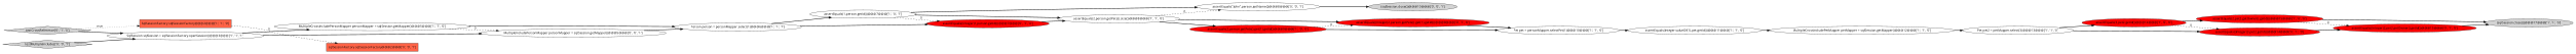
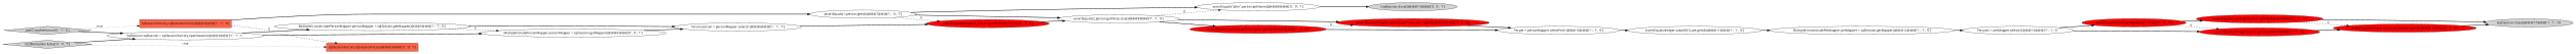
  digraph {
    fontname="Open Sans"
    rankdir=LR
    node [fillcolor=white fontname="Open Sans" shape=ellipse style=filled]
    edge [fontname="Open Sans" style=bold]
    n1 [fillcolor=tomato label="SqlSessionFactory sqlSessionFactory@@@2@@@['0', '0', '1']" shape=box]
    n2 [fillcolor=tomato label="SqlSessionFactory sqlSessionFactory@@@2@@@['1', '1', '0']" shape=box]
    n3 [fillcolor=red label="assertEquals((Integer)2,person.getPets().get(1).getId())@@@9@@@['0', '1', '0']"]
    n4 [label="Pet pet = personMapper.selectPet(1)@@@10@@@['1', '1', '0']"]
    n5 [label="assertEquals(Integer.valueOf(1),pet.getId())@@@11@@@['1', '1', '0']"]
    n6 [label="MultipleCrossIncludePetMapper petMapper = sqlSession.getMapper()@@@12@@@['1', '1', '0']"]
    n7 [label="Pet pet2 = petMapper.select(3)@@@13@@@['1', '1', '0']"]
    n8 [fillcolor=lightgray label="{sqlSession.close()}@@@17@@@['1', '1', '0']"]
    n9 [fillcolor=red label="assertEquals(2,pet2.getOwner().getId())@@@15@@@['1', '0', '0']"]
    n10 [fillcolor=red label="assertEquals((Integer)2,pet2.getOwner().getId())@@@15@@@['0', '1', '0']"]
    n11 [fillcolor=red label="assertEquals((Integer)1,person.getId())@@@7@@@['0', '1', '0']"]
    n12 [label="assertEquals(2,person.getPets().size())@@@8@@@['1', '1', '0']"]
    n13 [fillcolor=red label="assertEquals(2,person.getPets().get(1).getId())@@@9@@@['1', '0', '0']"]
    n14 [label="assertEquals(\"John\",person.getName())@@@8@@@['0', '0', '1']"]
    n15 [fillcolor=red label="assertEquals(3,pet2.getId())@@@14@@@['1', '0', '0']"]
    n16 [fillcolor=red label="assertEquals((Integer)3,pet2.getId())@@@14@@@['0', '1', '0']"]
    n17 [fillcolor=lightgray label="testCrossReference['0', '1', '0']" shape=diamond]
    n18 [label="SqlSession sqlSession = sqlSessionFactory.openSession()@@@3@@@['1', '1', '1']"]
    n19 [label="MultipleCrossIncludePersonMapper personMapper = sqlSession.getMapper()@@@5@@@['1', '1', '0']"]
    n20 [label="MultipleIncludePersonMapper personMapper = sqlSession.getMapper()@@@5@@@['0', '0', '1']"]
    n21 [fillcolor=lightgray label="{sqlSession.close()}@@@10@@@['0', '0', '1']"]
    n22 [label="assertEquals(1,person.getId())@@@7@@@['1', '0', '1']"]
    n23 [label="Person person = personMapper.select(1)@@@6@@@['1', '1', '1']"]
    n24 [fillcolor=lightgray label="testMultipleIncludes['0', '0', '1']" shape=diamond]
    n2 -> n1 [label=0 style=dashed]
    n3 -> n4
    n4 -> n5
    n5 -> n6
    n6 -> n7
    n7 -> n15
    n7 -> n16
    n9 -> n8
    n9 -> n10 [label=0 style=dashed]
    n10 -> n8
    n11 -> n12
    n12 -> n3
    n12 -> n13
    n12 -> n14 [label=0 style=dashed]
    n13 -> n3 [label=0 style=dashed]
    n13 -> n4
    n14 -> n21
    n15 -> n9
    n15 -> n16 [label=0 style=dashed]
    n16 -> n10
    n17 -> n2 [label=true style=dotted]
    n17 -> n18
    n18 -> n19
    n18 -> n20
    n19 -> n20 [label=0 style=dashed]
    n19 -> n23
    n20 -> n23
    n22 -> n11 [label=0 style=dashed]
    n22 -> n12
    n22 -> n14
    n23 -> n11
-   n23 -> n22
+   n2 -> n22
+   n24 -> n1 [label=true style=dotted]
    n24 -> n18
  }
